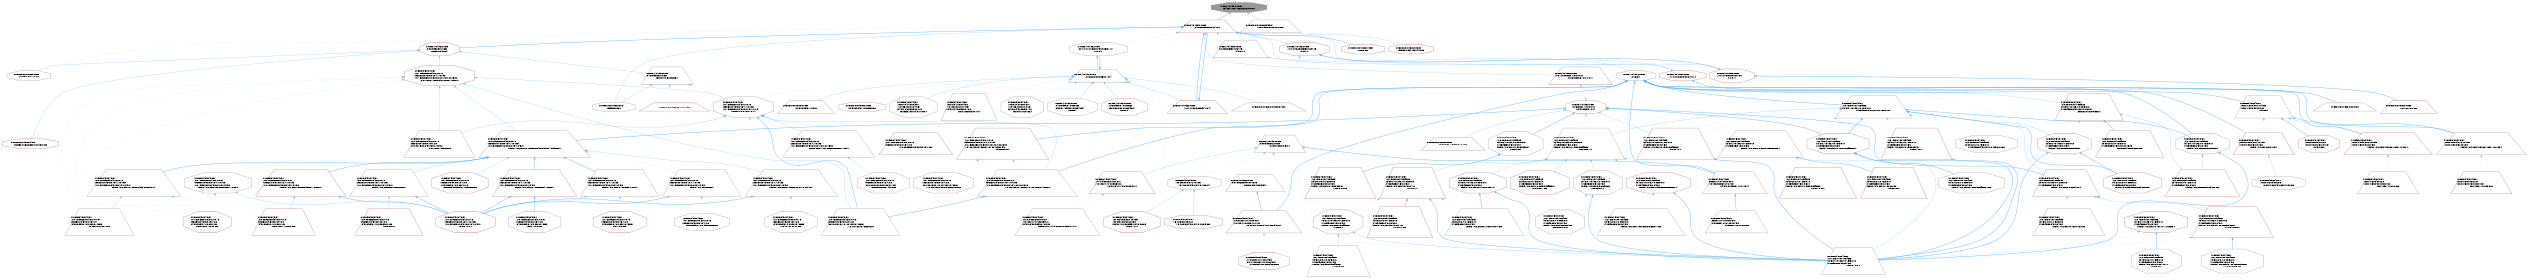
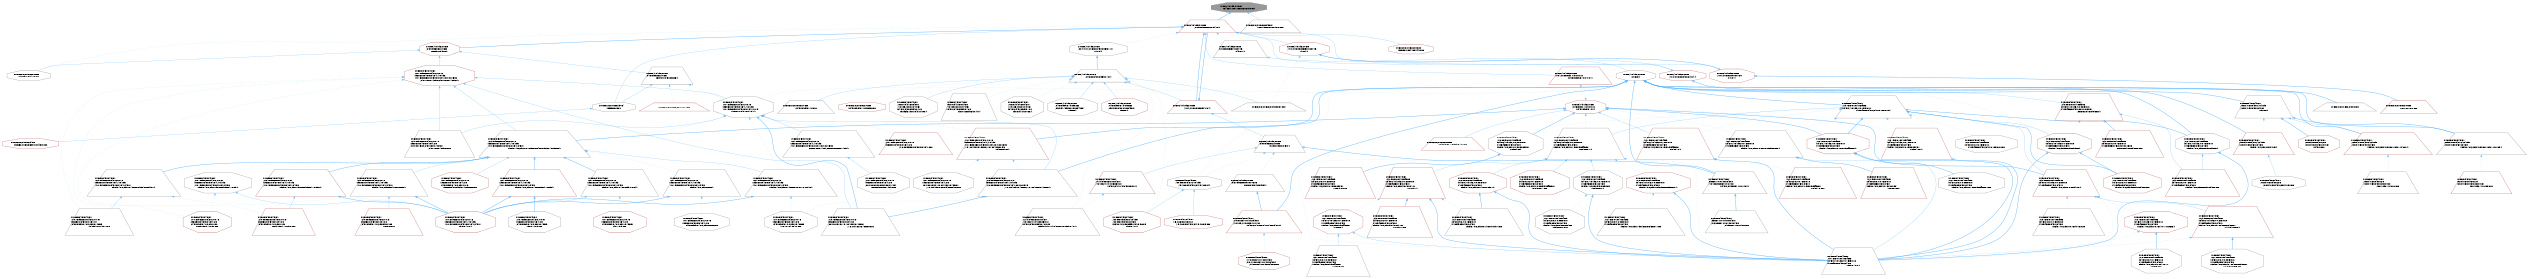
  digraph {
    node [color=gray40 fillcolor=white fontname=Helvetica fontsize=10 shape=trapezium style=filled]
    edge [color=steelblue1 dir=back fontname=Helvetica fontsize=10 labelfontname=Helvetica labelfontsize=10 style=bold]
    n1 [fillcolor=grey60 fontcolor=black height=0.2 label="smacc/include/smacc\l/callback_counter_semaphore.h" shape=octagon width=0.4]
    n2 [color=brown height=0.2 label="smacc/include/smacc\l/smacc_state_machine.h" width=0.4]
    n3 [height=0.2 label="smacc/src/smacc/callback\l_counter_semaphore.cpp" width=0.4]
    n4 [color=brown height=0.2 label="smacc/include/smacc\l/client_bases/smacc\l_action_client.h" shape=octagon width=0.4]
    n5 [height=0.2 label="smacc/src/smacc/signal\l_detector.cpp" shape=octagon width=0.4]
    n6 [height=0.2 label="smacc/src/smacc/smacc\l_state_machine.cpp" shape=octagon width=0.4]
    n7 [color=brown height=0.2 label="smacc/include/smacc\l/impl/smacc_asynchronous\l_client_behavior_impl.h" width=0.4]
    n8 [height=0.2 label="smacc/include/smacc\l/common/smacc_client_behavior\l_impl.h" shape=octagon width=0.4]
    n9 [color=brown height=0.2 label="smacc/include/smacc\l/impl/smacc_state_impl.h" width=0.4]
    n10 [color=brown height=0.2 label="smacc/include/smacc\l/impl/smacc_state_machine\l_impl.h" shape=octagon width=0.4]
    n11 [height=0.2 label="smacc/include/smacc\l/smacc_state_machine\l_library.h" width=0.4]
-   n12 [color=brown height=0.2 label="smacc/src/smacc/smacc\l_state.cpp" shape=octagon width=0.4]
    n13 [color=brown height=0.2 label="smacc/src/smacc/smacc\l_state_machine_info.cpp" shape=octagon width=0.4]
    n14 [height=0.2 label="smacc/include/smacc\l/client_bases/smacc\l_action_client_base.h" width=0.4]
    n15 [color=brown height=0.2 label="smacc/src/smacc/client\l_bases/smacc_action_client.cpp" shape=octagon width=0.4]
    n16 [color=brown height=0.2 label="smacc_client_library\l/move_base_z_client/move\l_base_z_client_plugin/include\l/move_base_z_client_plugin/components\l/planner_switcher/planner_switcher.h" shape=octagon width=0.4]
    n17 [color=brown height=0.2 label="smacc/include/smacc\l/smacc_asynchronous\l_client_behavior.h" shape=octagon width=0.4]
    n18 [height=0.2 label="smacc/include/smacc\l/smacc_client_behavior.h" width=0.4]
    n19 [height=0.2 label="smacc/include/smacc\l/client_bases/smacc\l_subscriber_client.h" width=0.4]
    n20 [height=0.2 label="smacc/src/smacc/orthogonal.cpp" width=0.4]
    n21 [color=brown height=0.2 label="smacc/include/smacc\l/impl/smacc_client_impl.h" shape=octagon width=0.4]
    n22 [color=brown height=0.2 label="smacc/include/smacc\l/impl/smacc_component\l_impl.h" shape=octagon width=0.4]
    n23 [height=0.2 label="smacc/include/smacc\l/smacc.h" shape=octagon width=0.4]
    n24 [color=brown height=0.2 label="smacc/src/smacc/common.cpp" width=0.4]
    n25 [height=0.2 label="smacc_client_library\l/move_base_z_client/move\l_base_z_client_plugin/include\l/move_base_z_client_plugin/move\l_base_z_client_plugin.h" shape=octagon width=0.4]
    n26 [height=0.2 label="smacc_client_library\l/move_base_z_client/move\l_base_z_client_plugin/include\l/move_base_z_client_plugin/client\l_behaviors/cb_move_base_client_behavior_base.h" width=0.4]
    n27 [height=0.2 label="smacc_client_library\l/move_base_z_client/move\l_base_z_client_plugin/src\l/components/waypoints_navigator\l/waypoints_navigator.cpp" width=0.4]
    n28 [height=0.2 label="smacc_client_library\l/move_base_z_client/move\l_base_z_client_plugin/src\l/components/planner_switcher\l/planner_switcher.cpp" width=0.4]
    n29 [height=0.2 label="smacc_client_library\l/move_base_z_client/move\l_base_z_client_plugin/src\l/client_behaviors/cb_navigate\l_global_position.cpp" width=0.4]
    n30 [color=brown height=0.2 label="smacc_client_library\l/move_base_z_client/move\l_base_z_client_plugin/src\l/client_behaviors/cb_undo\l_path_backwards.cpp" shape=octagon width=0.4]
    n31 [color=brown height=0.2 label="smacc_client_library\l/move_base_z_client/move\l_base_z_client_plugin/src\l/client_behaviors/cb_undo\l_path_backwards2.cpp" width=0.4]
    n32 [height=0.2 label="smacc_client_library\l/move_base_z_client/move\l_base_z_client_plugin/include\l/move_base_z_client_plugin/client\l_behaviors/cb_navigate_next_waypoint.h" width=0.4]
    n33 [height=0.2 label="smacc_client_library\l/move_base_z_client/move\l_base_z_client_plugin/include\l/move_base_z_client_plugin/components\l/costmap_switch/cp_costmap_switch.h" width=0.4]
    n34 [color=brown height=0.2 label="smacc_client_library\l/move_base_z_client/move\l_base_z_client_plugin/include\l/move_base_z_client_plugin/components\l/waypoints_navigator/waypoints_event\l_dispatcher.h" width=0.4]
    n35 [height=0.2 label="smacc_client_library\l/move_base_z_client/move\l_base_z_client_plugin/include\l/move_base_z_client_plugin/components\l/waypoints_navigator/waypoints_navigator.h" width=0.4]
    n36 [color=brown height=0.2 label="smacc_client_library\l/move_base_z_client/move\l_base_z_client_plugin/src\l/move_base_z_client_plugin.cpp" width=0.4]
    n37 [height=0.2 label="smacc_client_library\l/move_base_z_client/move\l_base_z_client_plugin/include\l/move_base_z_client_plugin/client\l_behaviors/cb_absolute_rotate.h" width=0.4]
    n38 [color=brown height=0.2 label="smacc_client_library\l/move_base_z_client/move\l_base_z_client_plugin/include\l/move_base_z_client_plugin/client\l_behaviors/cb_navigate_backwards.h" width=0.4]
    n39 [height=0.2 label="smacc_client_library\l/move_base_z_client/move\l_base_z_client_plugin/include\l/move_base_z_client_plugin/client\l_behaviors/cb_navigate_forward.h" width=0.4]
    n40 [height=0.2 label="smacc_client_library\l/move_base_z_client/move\l_base_z_client_plugin/include\l/move_base_z_client_plugin/client\l_behaviors/cb_navigate_global_position.h" width=0.4]
    n41 [height=0.2 label="smacc_client_library\l/move_base_z_client/move\l_base_z_client_plugin/include\l/move_base_z_client_plugin/client\l_behaviors/cb_rotate.h" width=0.4]
    n42 [height=0.2 label="smacc_client_library\l/move_base_z_client/move\l_base_z_client_plugin/include\l/move_base_z_client_plugin/client\l_behaviors/cb_undo_path_backwards.h" shape=octagon width=0.4]
    n43 [color=brown height=0.2 label="smacc_client_library\l/move_base_z_client/move\l_base_z_client_plugin/include\l/move_base_z_client_plugin/client\l_behaviors/cb_undo_path_backwards2.h" width=0.4]
    n44 [color=brown height=0.2 label="smacc_client_library\l/move_base_z_client/move\l_base_z_client_plugin/src\l/client_behaviors/cb_move\l_base_client_behavior_base.cpp" shape=octagon width=0.4]
    n45 [color=brown height=0.2 label="smacc_client_library\l/move_base_z_client/move\l_base_z_client_plugin/include\l/move_base_z_client_plugin/client\l_behaviors.h" shape=octagon width=0.4]
    n46 [height=0.2 label="smacc_client_library\l/move_base_z_client/move\l_base_z_client_plugin/src\l/client_behaviors/cb_navigate\l_next_waypoint.cpp" shape=octagon width=0.4]
    n47 [height=0.2 label="smacc_client_library\l/move_base_z_client/move\l_base_z_client_plugin/src\l/components/costmap_switch\l/cp_costmap_switch.cpp" shape=octagon width=0.4]
    n48 [height=0.2 label="smacc_client_library\l/move_base_z_client/move\l_base_z_client_plugin/src\l/components/waypoints_navigator\l/waypoints_event_dispatcher.cpp" shape=octagon width=0.4]
    n49 [color=brown height=0.2 label="smacc_client_library\l/move_base_z_client/move\l_base_z_client_plugin/src\l/client_behaviors/cb_absolute\l_rotate.cpp" width=0.4]
    n50 [height=0.2 label="smacc_client_library\l/move_base_z_client/move\l_base_z_client_plugin/src\l/client_behaviors/cb_navigate\l_backward.cpp" shape=octagon width=0.4]
    n51 [color=brown height=0.2 label="smacc_client_library\l/move_base_z_client/move\l_base_z_client_plugin/src\l/client_behaviors/cb_navigate\l_forward.cpp" shape=octagon width=0.4]
    n52 [height=0.2 label="smacc_client_library\l/move_base_z_client/move\l_base_z_client_plugin/src\l/client_behaviors/cb_rotate.cpp" shape=octagon width=0.4]
    n53 [color=brown height=0.2 label="smacc/src/smacc/smacc\l_client_async_behavior.cpp" width=0.4]
    n54 [height=0.2 label="smacc_client_library\l/move_group_interface\l_client/include/move_group\l_interface_client/client\l_behaviors/cb_move_cartesian\l_relative.h" shape=octagon width=0.4]
    n55 [color=brown height=0.2 label="smacc_client_library\l/move_group_interface\l_client/include/move_group\l_interface_client/client\l_behaviors/cb_move_cartesian\l_relative2.h" width=0.4]
    n56 [color=brown height=0.2 label="smacc_client_library\l/move_group_interface\l_client/include/move_group\l_interface_client/client\l_behaviors/cb_move_end_effector.h" shape=octagon width=0.4]
    n57 [color=brown height=0.2 label="smacc_client_library\l/move_group_interface\l_client/include/move_group\l_interface_client/client\l_behaviors/cb_move_end_effector\l_relative.h" width=0.4]
    n58 [height=0.2 label="smacc_client_library\l/move_group_interface\l_client/include/move_group\l_interface_client/client\l_behaviors/cb_move_end_effector\l_trajectory.h" width=0.4]
    n59 [color=brown height=0.2 label="smacc_client_library\l/move_group_interface\l_client/include/move_group\l_interface_client/client\l_behaviors/cb_move_joints.h" width=0.4]
    n60 [height=0.2 label="smacc_client_library\l/move_group_interface\l_client/include/move_group\l_interface_client/client\l_behaviors/cb_move_named_target.h" width=0.4]
    n61 [height=0.2 label="smacc_client_library\l/move_group_interface\l_client/include/move_group\l_interface_client/client\l_behaviors.h" width=0.4]
    n62 [color=brown height=0.2 label="smacc_client_library\l/move_group_interface\l_client/src/move_group\l_interface_client/client\l_behaviors/cb_move_cartesian\l_relative.cpp" width=0.4]
    n63 [height=0.2 label="smacc_client_library\l/move_group_interface\l_client/src/move_group\l_interface_client/client\l_behaviors/cb_move_end_effector.cpp" shape=octagon width=0.4]
    n64 [color=brown height=0.2 label="smacc_client_library\l/move_group_interface\l_client/src/move_group\l_interface_client/client\l_behaviors/cb_move_end_effector\l_relative.cpp" width=0.4]
    n65 [color=brown height=0.2 label="smacc_client_library\l/move_group_interface\l_client/include/move_group\l_interface_client/client\l_behaviors/cb_circular_pivot\l_motion.h" width=0.4]
    n66 [height=0.2 label="smacc_client_library\l/move_group_interface\l_client/include/move_group\l_interface_client/client\l_behaviors/cb_execute_last\l_trajectory.h" shape=octagon width=0.4]
    n67 [color=brown height=0.2 label="smacc_client_library\l/move_group_interface\l_client/include/move_group\l_interface_client/client\l_behaviors/cb_pouring_motion.h" shape=octagon width=0.4]
    n68 [color=brown height=0.2 label="smacc_client_library\l/move_group_interface\l_client/include/move_group\l_interface_client/client\l_behaviors/cb_undo_last_trajectory.h" shape=octagon width=0.4]
    n69 [color=brown height=0.2 label="smacc_client_library\l/move_group_interface\l_client/src/move_group\l_interface_client/client\l_behaviors/cb_move_end_effector\l_trajectory.cpp" shape=octagon width=0.4]
    n70 [color=brown height=0.2 label="smacc_client_library\l/move_group_interface\l_client/include/move_group\l_interface_client/client\l_behaviors/cb_move_known_state.h" shape=octagon width=0.4]
    n71 [color=brown height=0.2 label="smacc_client_library\l/move_group_interface\l_client/include/move_group\l_interface_client/client\l_behaviors/cb_move_last_trajectory\l_initial_state.h" width=0.4]
    n72 [height=0.2 label="smacc_client_library\l/move_group_interface\l_client/src/move_group\l_interface_client/client\l_behaviors/cb_move_joints.cpp" width=0.4]
    n73 [color=brown height=0.2 label="smacc_client_library\l/move_group_interface\l_client/src/move_group\l_interface_client/client\l_behaviors/cb_move_named\l_target.cpp" width=0.4]
    n74 [color=brown height=0.2 label="smacc_client_library\l/move_group_interface\l_client/include/move_group\l_interface_client/client\l_behaviors/cb_end_effector\l_rotate.h" shape=octagon width=0.4]
    n75 [color=brown height=0.2 label="smacc_client_library\l/move_group_interface\l_client/src/move_group\l_interface_client/client\l_behaviors/cb_circular_pivot\l_motion.cpp" width=0.4]
    n76 [height=0.2 label="smacc_client_library\l/move_group_interface\l_client/src/move_group\l_interface_client/client\l_behaviors/cb_pouring_motion.cpp" width=0.4]
    n77 [height=0.2 label="smacc_client_library\l/move_group_interface\l_client/src/move_group\l_interface_client/client\l_behaviors/cb_execute_last\l_trajectory.cpp" shape=octagon width=0.4]
    n78 [height=0.2 label="smacc_client_library\l/move_group_interface\l_client/src/move_group\l_interface_client/client\l_behaviors/cb_undo_last_trajectory.cpp" width=0.4]
    n79 [height=0.2 label="smacc_client_library\l/move_group_interface\l_client/src/move_group\l_interface_client/client\l_behaviors/cb_end_effector\l_rotate.cpp" width=0.4]
    n80 [height=0.2 label="smacc_client_library\l/move_group_interface\l_client/src/move_group\l_interface_client/client\l_behaviors/cb_move_known\l_state.cpp" shape=octagon width=0.4]
    n81 [height=0.2 label="smacc_client_library\l/move_group_interface\l_client/src/move_group\l_interface_client/client\l_behaviors/cb_move_last_trajectory\l_initial_state.cpp" shape=octagon width=0.4]
    n82 [height=0.2 label="smacc/include/smacc\l/client_behavior_bases\l/cb_service_server_callback\l_base.h" shape=octagon width=0.4]
    n83 [color=brown height=0.2 label="smacc/include/smacc\l/client_behavior_bases\l/cb_subscription_callback\l_base.h" shape=octagon width=0.4]
    n84 [color=brown height=0.2 label="smacc_client_library\l/keyboard_client/include\l/keyboard_client/client\l_behaviors/cb_default_keyboard\l_behavior.h" shape=octagon width=0.4]
    n85 [height=0.2 label="smacc_client_library\l/multirole_sensor_client\l/include/multirole_sensor\l_client/client_behaviors/cb\l_default_multirole_sensor_behavior.h" width=0.4]
    n86 [height=0.2 label="smacc/src/smacc/smacc\l_client_behavior.cpp" width=0.4]
    n87 [color=brown height=0.2 label="smacc/src/smacc/smacc\l_client_behavior_base.cpp" shape=octagon width=0.4]
    n88 [height=0.2 label="smacc_client_library\l/ros_publisher_client\l/include/ros_publisher\l_client/client_behaviors\l/cb_default_publish_loop.h" shape=octagon width=0.4]
    n89 [height=0.2 label="smacc_client_library\l/ros_publisher_client\l/include/ros_publisher\l_client/client_behaviors\l/cb_muted_behavior.h" width=0.4]
    n90 [height=0.2 label="smacc_client_library\l/ros_publisher_client\l/include/ros_publisher\l_client/client_behaviors\l/cb_publish_once.h" shape=octagon width=0.4]
    n91 [height=0.2 label="smacc/include/smacc\l/client_base_components\l/cp_topic_subscriber.h" width=0.4]
    n92 [height=0.2 label="smacc_client_library\l/battery_monitor_client\l/include/battery_monitor\l_client/cl_battery_monitor.h" width=0.4]
    n93 [height=0.2 label="smacc_client_library\l/keyboard_client/include\l/keyboard_client/cl_keyboard.h" shape=octagon width=0.4]
    n94 [color=brown height=0.2 label="smacc_client_library\l/multirole_sensor_client\l/include/multirole_sensor\l_client/cl_multirole_sensor.h" width=0.4]
    n95 [color=brown height=0.2 label="smacc_client_library\l/microstrain_mips_client\l/include/microstrain_mips\l_client/microstrain_mips_client.h" width=0.4]
    n96 [height=0.2 label="smacc_client_library\l/battery_monitor_client\l/src/battery_monitor_client\l/cl_battery_monitor.cpp" width=0.4]
    n97 [color=brown height=0.2 label="smacc_client_library\l/keyboard_client/src\l/keyboard_client/cl_keyboard.cpp" shape=octagon width=0.4]
    n98 [color=brown height=0.2 label="smacc_client_library\l/microstrain_mips_client\l/src/microstrain_mips_client\l/microstrain_mips_client.cpp" shape=octagon width=0.4]
    n99 [height=0.2 label="smacc/src/smacc/client.cpp" width=0.4]
    n100 [color=brown height=0.2 label="smacc/src/smacc/smacc\l_component.cpp" width=0.4]
    n101 [height=0.2 label="smacc_client_library\l/move_group_interface\l_client/include/move_group\l_interface_client/cl_movegroup.h" width=0.4]
    n102 [height=0.2 label="smacc_client_library\l/move_group_interface\l_client/include/move_group\l_interface_client/client\l_behaviors/cb_attach_object.h" shape=octagon width=0.4]
    n103 [color=brown height=0.2 label="smacc_client_library\l/move_group_interface\l_client/include/move_group\l_interface_client/client\l_behaviors/cb_detach_object.h" shape=octagon width=0.4]
    n104 [color=brown height=0.2 label="smacc_client_library\l/move_group_interface\l_client/include/move_group\l_interface_client/components\l/cp_grasping_objects.h" width=0.4]
    n105 [height=0.2 label="smacc_client_library\l/ros_timer_client/include\l/ros_timer_client/cl_ros\l_timer.h" width=0.4]
    n106 [color=brown height=0.2 label="smacc_client_library\l/ros_timer_client/include\l/ros_timer_client/client\l_behaviors/cb_ros_timer.h" width=0.4]
    n107 [color=brown height=0.2 label="smacc_client_library\l/ros_timer_client/include\l/ros_timer_client/client\l_behaviors/cb_timer_countdown_loop.h" width=0.4]
    n108 [height=0.2 label="smacc_client_library\l/ros_timer_client/include\l/ros_timer_client/client\l_behaviors/cb_timer_countdown_once.h" width=0.4]
    n109 [color=brown height=0.2 label="smacc_client_library\l/move_group_interface\l_client/src/move_group\l_interface_client/client\l_behaviors/cb_detach_object.cpp" shape=octagon width=0.4]
    n110 [height=0.2 label="smacc_client_library\l/move_group_interface\l_client/src/move_group\l_interface_client/cl_movegroup.cpp" shape=octagon width=0.4]
    n111 [color=brown height=0.2 label="smacc_client_library\l/move_group_interface\l_client/src/move_group\l_interface_client/client\l_behaviors/cb_attach_object.cpp" width=0.4]
    n112 [color=brown height=0.2 label="smacc_client_library\l/move_group_interface\l_client/src/move_group\l_interface_client/components\l/cp_grasping_objects.cpp" width=0.4]
    n113 [color=brown height=0.2 label="smacc_client_library\l/ros_timer_client/src\l/ros_timer_client/timer\l_client.cpp" shape=octagon width=0.4]
    n114 [height=0.2 label="smacc_client_library\l/ros_timer_client/src\l/ros_timer_client/cb_timer.cpp" shape=octagon width=0.4]
    n115 [height=0.2 label="smacc_client_library\l/ros_timer_client/src\l/ros_timer_client/cb_timer\l_countdown_loop.cpp" width=0.4]
    n116 [color=brown height=0.2 label="smacc_client_library\l/ros_timer_client/src\l/ros_timer_client/cb_timer\l_countdown_once.cpp" width=0.4]
    n1 -> n2
    n1 -> n3 [style=solid]
    n2 -> n4
    n2 -> n5 [style=solid]
    n2 -> n6 [style=dotted]
    n2 -> n7 [style=solid]
    n2 -> n8 [style=dotted]
    n2 -> n9
    n2 -> n10 [style=solid]
    n2 -> n11 [style=dotted]
-   n2 -> n12
    n2 -> n13 [style=solid]
    n4 -> n6 [style=solid]
    n4 -> n14 [style=solid]
-   n4 -> n15 [style=solid]
+   n5 -> n15 [style=solid]
    n4 -> n16 [style=solid]
    n7 -> n17 [style=dotted]
    n8 -> n18
    n9 -> n2
+   n9 -> n19 [style=solid]
    n10 -> n20 [style=dotted]
    n10 -> n21 [style=solid]
    n10 -> n22
    n11 -> n23 [style=solid]
    n14 -> n5 [style=solid]
    n14 -> n24 [style=dotted]
    n14 -> n25 [style=dotted]
    n16 -> n25 [style=solid]
    n16 -> n26 [style=solid]
    n16 -> n27 [style=solid]
    n16 -> n28 [style=solid]
    n16 -> n29 [style=dotted]
    n16 -> n30 [style=dotted]
    n16 -> n31 [style=dotted]
    n17 -> n7 [style=dotted]
    n17 -> n26
    n17 -> n53 [style=solid]
    n17 -> n54
    n17 -> n55 [style=dotted]
    n17 -> n56
    n17 -> n57 [style=solid]
    n17 -> n58 [style=dotted]
    n17 -> n59
    n17 -> n60 [style=dotted]
-   n18 -> n8
    n18 -> n9 [style=solid]
    n18 -> n20 [style=solid]
    n18 -> n82 [style=solid]
    n18 -> n83 [style=solid]
    n18 -> n84 [style=dotted]
    n18 -> n85 [style=dotted]
    n18 -> n86 [style=solid]
    n18 -> n87 [style=dotted]
    n18 -> n88 [style=solid]
    n18 -> n89 [style=dotted]
    n18 -> n90 [style=dotted]
    n19 -> n91 [style=dotted]
    n19 -> n92
    n19 -> n93 [style=dotted]
    n19 -> n94 [style=solid]
    n21 -> n2 [style=solid]
    n21 -> n99
    n22 -> n2 [style=solid]
    n22 -> n100
    n23 -> n25 [style=dotted]
    n23 -> n34
    n23 -> n35
    n23 -> n92
    n23 -> n93 [style=dotted]
    n23 -> n95
    n23 -> n101
    n23 -> n102
    n23 -> n103 [style=dotted]
    n23 -> n104 [style=solid]
    n23 -> n105
    n23 -> n106
    n23 -> n107
    n23 -> n108
    n25 -> n26 [style=dotted]
    n25 -> n27
    n25 -> n28 [style=solid]
    n25 -> n32 [style=dotted]
    n25 -> n33 [style=solid]
    n25 -> n34 [style=dotted]
    n25 -> n35 [style=solid]
    n25 -> n36 [style=dotted]
    n26 -> n32 [style=solid]
    n26 -> n37 [style=solid]
    n26 -> n38
    n26 -> n39
    n26 -> n40
    n26 -> n41 [style=dotted]
    n26 -> n42 [style=dotted]
    n26 -> n43
    n26 -> n44 [style=solid]
    n32 -> n45
    n32 -> n46 [style=dotted]
    n33 -> n47 [style=solid]
    n34 -> n35 [style=dotted]
    n34 -> n48 [style=dotted]
    n35 -> n27
    n35 -> n46 [style=dotted]
    n37 -> n45
    n37 -> n49 [style=solid]
    n38 -> n45
    n38 -> n50
    n39 -> n45 [style=solid]
    n39 -> n51 [style=dotted]
    n40 -> n29 [style=solid]
    n40 -> n45 [style=dotted]
    n41 -> n45
    n41 -> n52 [style=dotted]
    n42 -> n30 [style=dotted]
    n42 -> n45 [style=solid]
    n43 -> n31 [style=solid]
    n43 -> n45
    n54 -> n61 [style=dotted]
    n54 -> n62
    n55 -> n61
    n56 -> n61
    n56 -> n63
    n57 -> n61
    n57 -> n64 [style=dotted]
    n58 -> n61 [style=dotted]
    n58 -> n65 [style=solid]
    n58 -> n66 [style=solid]
    n58 -> n67 [style=solid]
    n58 -> n68 [style=dotted]
    n58 -> n69 [style=solid]
    n59 -> n61 [style=dotted]
    n59 -> n70 [style=dotted]
    n59 -> n71 [style=solid]
    n59 -> n72 [style=dotted]
    n60 -> n61 [style=solid]
    n60 -> n73
    n65 -> n61
    n65 -> n74 [style=dotted]
    n65 -> n75
    n65 -> n76 [style=dotted]
    n66 -> n61
    n66 -> n77 [style=dotted]
    n67 -> n61
    n67 -> n76
    n68 -> n61
    n68 -> n78 [style=dotted]
    n70 -> n61 [style=dotted]
    n70 -> n80
    n71 -> n61 [style=dotted]
    n71 -> n81
    n74 -> n61 [style=solid]
    n74 -> n79 [style=solid]
    n91 -> n95
    n92 -> n96
    n93 -> n84 [style=solid]
    n93 -> n97 [style=solid]
    n94 -> n85 [style=dotted]
    n95 -> n98 [style=dotted]
    n101 -> n54 [style=dotted]
    n101 -> n55 [style=dotted]
    n101 -> n56
    n101 -> n57 [style=dotted]
    n101 -> n58 [style=solid]
    n101 -> n59 [style=solid]
    n101 -> n60 [style=dotted]
    n101 -> n102
    n101 -> n103 [style=solid]
    n101 -> n109
    n101 -> n110 [style=dotted]
    n102 -> n61
    n102 -> n111 [style=solid]
    n103 -> n61
    n103 -> n109
    n104 -> n103 [style=dotted]
    n104 -> n111 [style=solid]
    n104 -> n112
    n105 -> n106 [style=dotted]
    n105 -> n107 [style=solid]
    n105 -> n108
    n105 -> n113
    n106 -> n114 [style=solid]
    n107 -> n115 [style=dotted]
    n108 -> n116 [style=dotted]
  }
